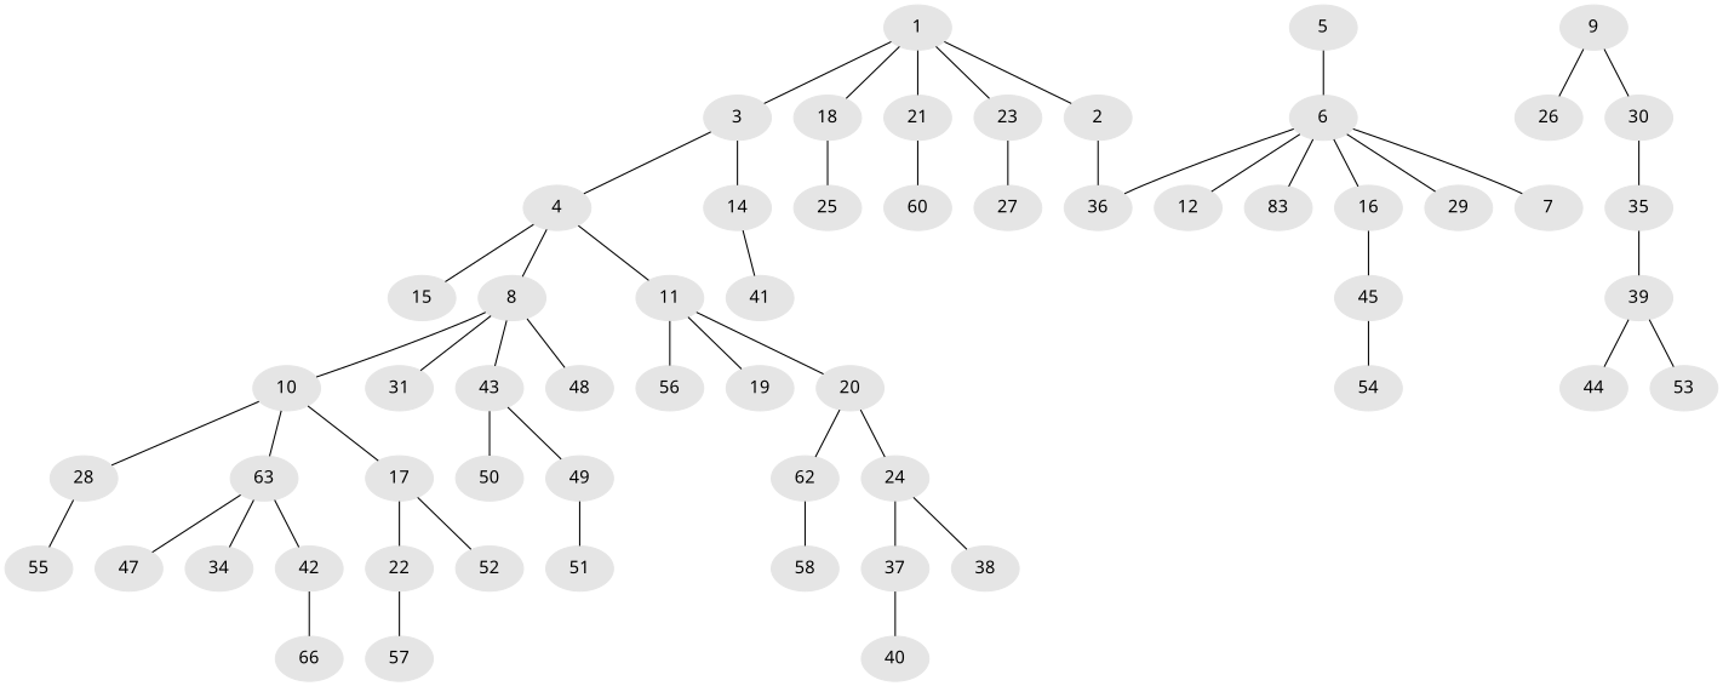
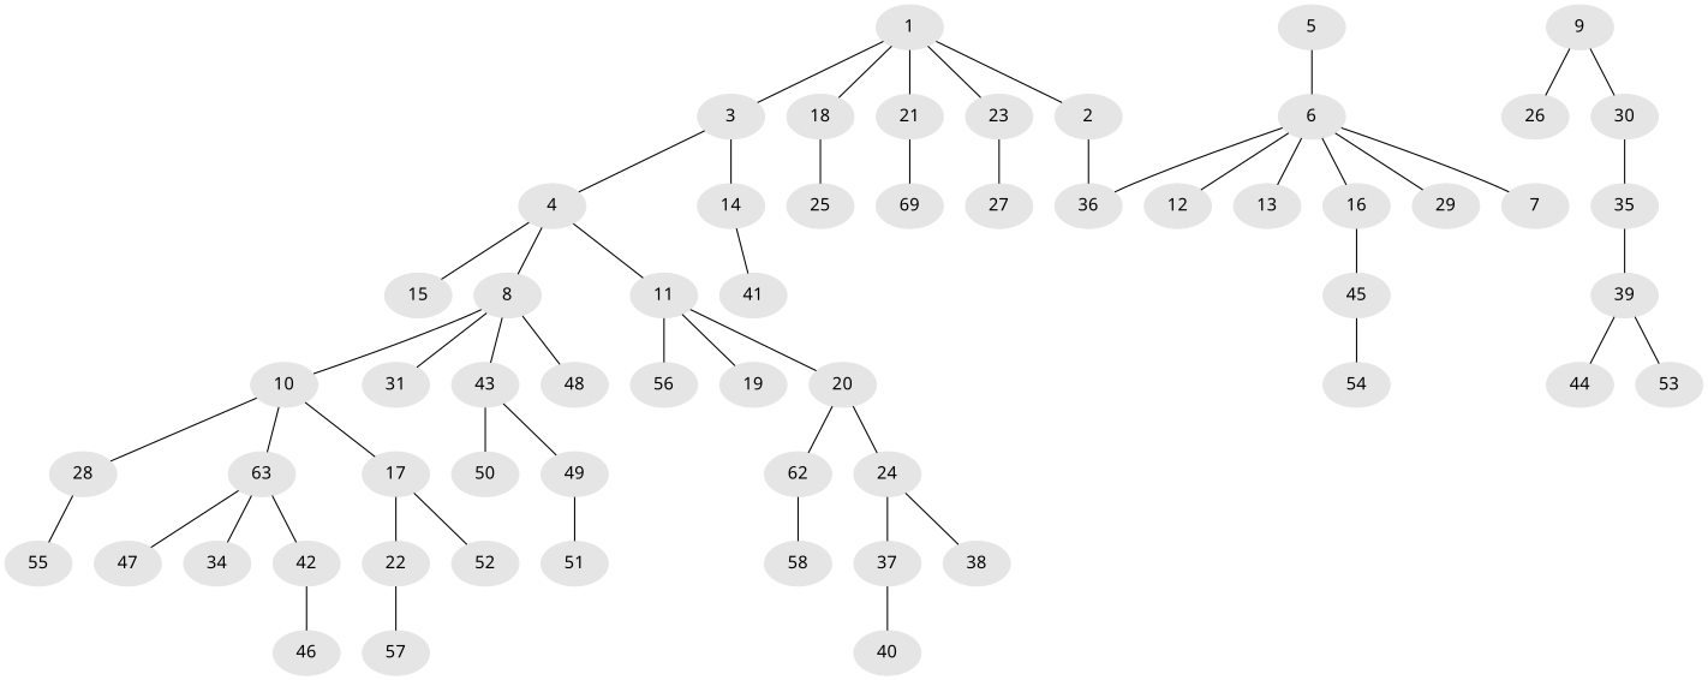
  graph {
    fontname="Noto Sans"
    node [color=gray90 fontname="Noto Sans" style=filled]
    edge [fontname="Noto Sans"]
    1
    2
    3
    18
    21
    23
    36
    4
    14
    25
-   60
+   60 [label=69]
    27
    5
    6
    8
    11
    15
    41
    10
    31
    43
    48
    9
    26
    30
    19
    20
    56
    7
    12
-   13 [label=83]
+   13
    16
    29
    45
    17
    28
    n37 [label=63]
    49
    50
    35
    22
    52
    55
    34
    42
    47
    24
    n48 [label=62]
    54
    57
    37
    38
    58
    40
    39
-   46 [label=66]
+   46
    44
    53
    51
    1 -- 2
    1 -- 3
    1 -- 18
    1 -- 21
    1 -- 23
    2 -- 36
    3 -- 4
    3 -- 14
    18 -- 25
    21 -- 60
    23 -- 27
    4 -- 8
    4 -- 11
    4 -- 15
    14 -- 41
    5 -- 6
    6 -- 36
    6 -- 7
    6 -- 12
    6 -- 13
    6 -- 16
    6 -- 29
    8 -- 10
    8 -- 31
    8 -- 43
    8 -- 48
    11 -- 19
    11 -- 20
    11 -- 56
    10 -- 17
    10 -- 28
    10 -- n37
    43 -- 49
    43 -- 50
    9 -- 26
    9 -- 30
    30 -- 35
    20 -- 24
    20 -- n48
    16 -- 45
    45 -- 54
    17 -- 22
    17 -- 52
    28 -- 55
    n37 -- 34
    n37 -- 42
    n37 -- 47
    49 -- 51
    35 -- 39
    22 -- 57
    42 -- 46
    24 -- 37
    24 -- 38
    n48 -- 58
    37 -- 40
    39 -- 44
    39 -- 53
  }
